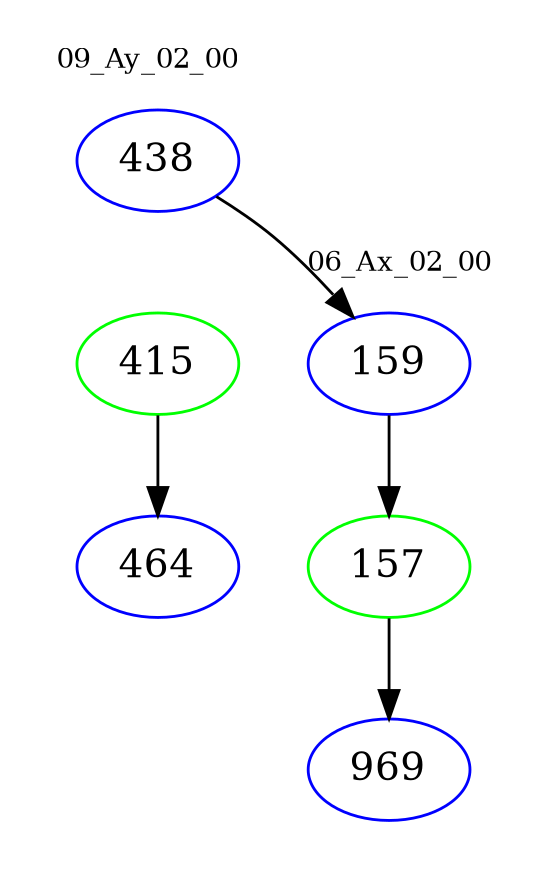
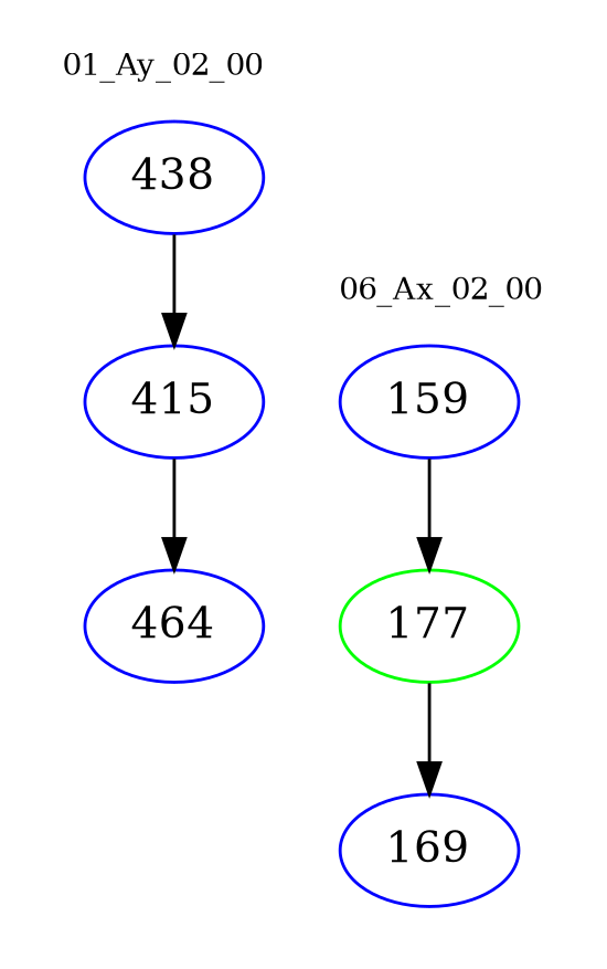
  digraph {
    node [color=blue]
    edge [color=black]
    n1 [label=159]
-   n2 [color=green label=157]
-   n3 [label=969]
+   n2 [color=green label=177]
+   n3 [label=169]
    n4 [label=438]
-   n5 [color=green label=415]
+   n5 [label=415]
    n6 [label=464]
    subgraph cluster_1 {
      color=white
      fontsize=10
      label="06_Ax_02_00"
      n1
      n2
      n3
    }
    subgraph cluster_2 {
      color=white
      fontsize=10
-     label="09_Ay_02_00"
+     label="01_Ay_02_00"
      n4
      n5
      n6
    }
    n1 -> n2
    n2 -> n3
-   n4 -> n1
+   n4 -> n5
    n5 -> n6
  }
